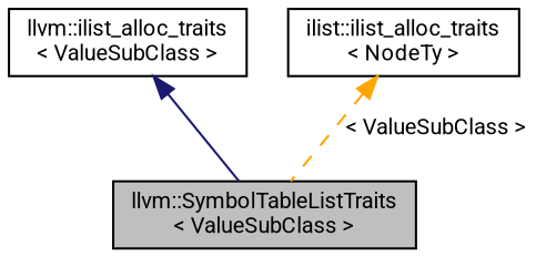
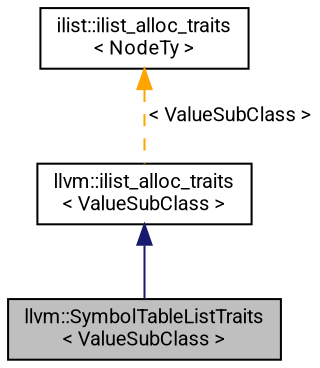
  digraph {
    fontname=Roboto
    node [color=black fontname=Roboto fontsize=10 shape=box]
    edge [dir=back fontname=Roboto fontsize=10 labelfontname=Helvetica labelfontsize=10]
    n1 [fillcolor=grey75 fontcolor=black height=0.2 label="llvm::SymbolTableListTraits\l\< ValueSubClass \>" style=filled width=0.4]
    n2 [height=0.2 label="llvm::ilist_alloc_traits\l\< ValueSubClass \>" width=0.4]
    n3 [height=0.2 label="ilist::ilist_alloc_traits\l\< NodeTy \>" width=0.4]
    n2 -> n1 [color=midnightblue style=solid]
-   n3 -> n1 [color=orange label=" \< ValueSubClass \>" style=dashed]
+   n3 -> n2 [color=orange label=" \< ValueSubClass \>" style=dashed]
  }
